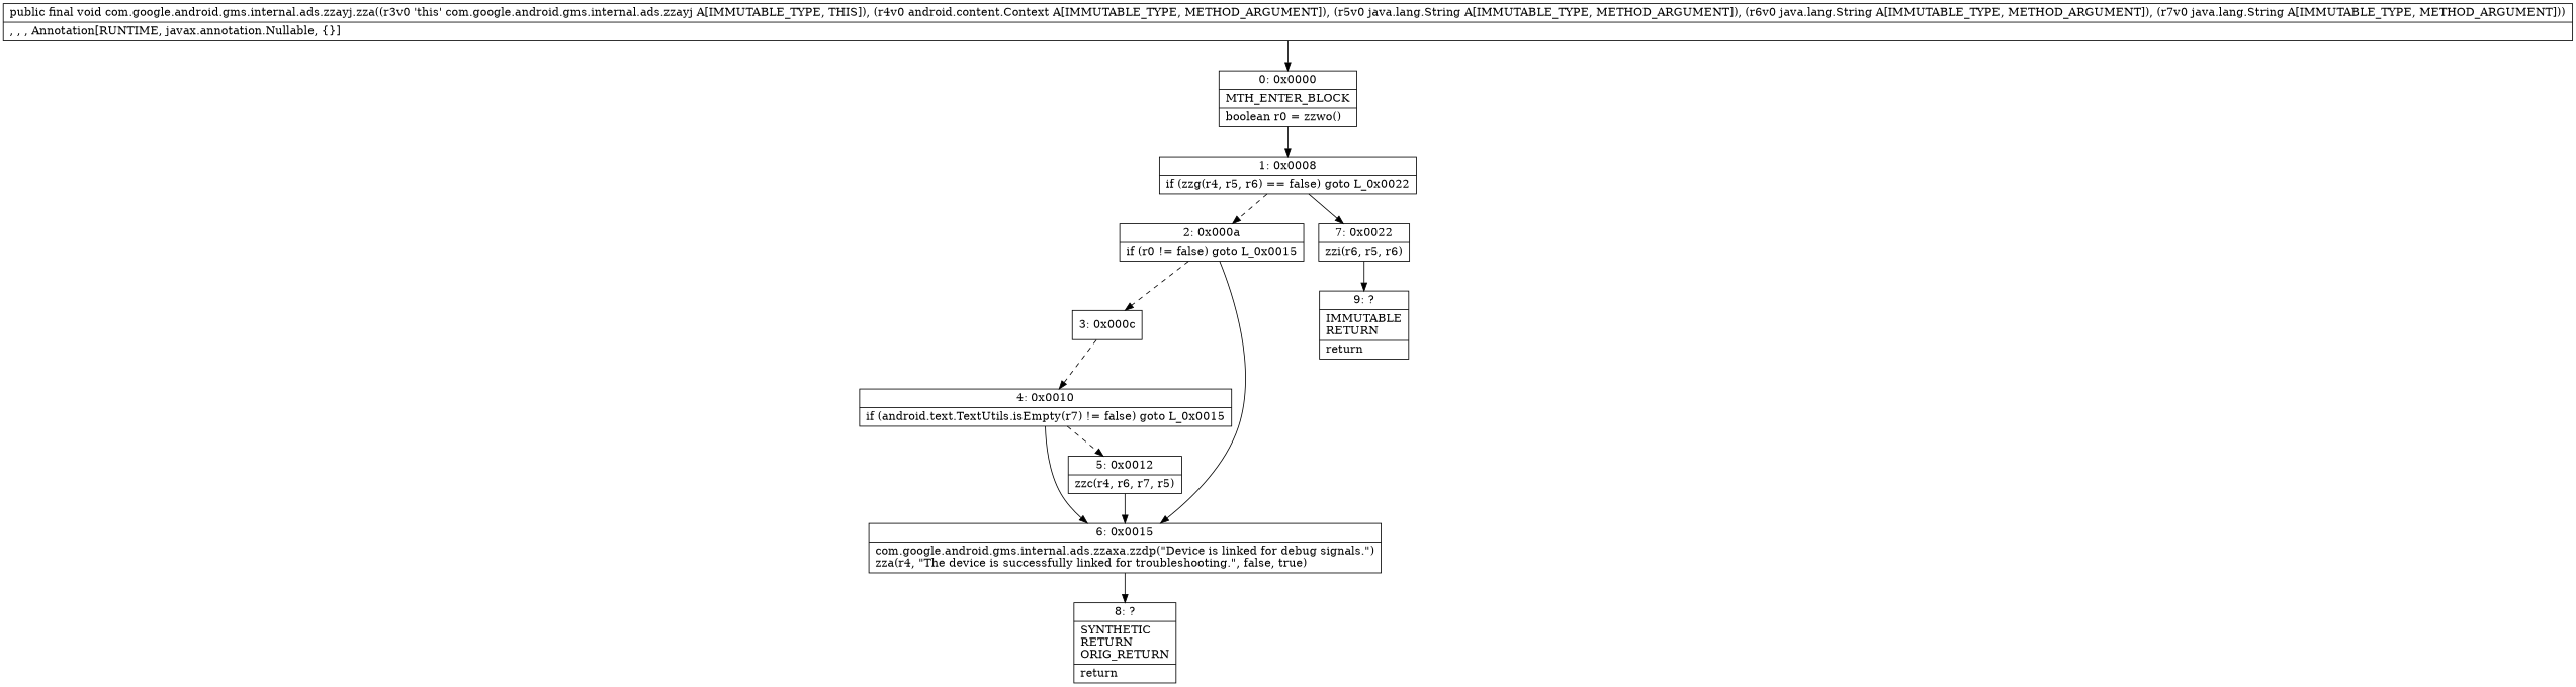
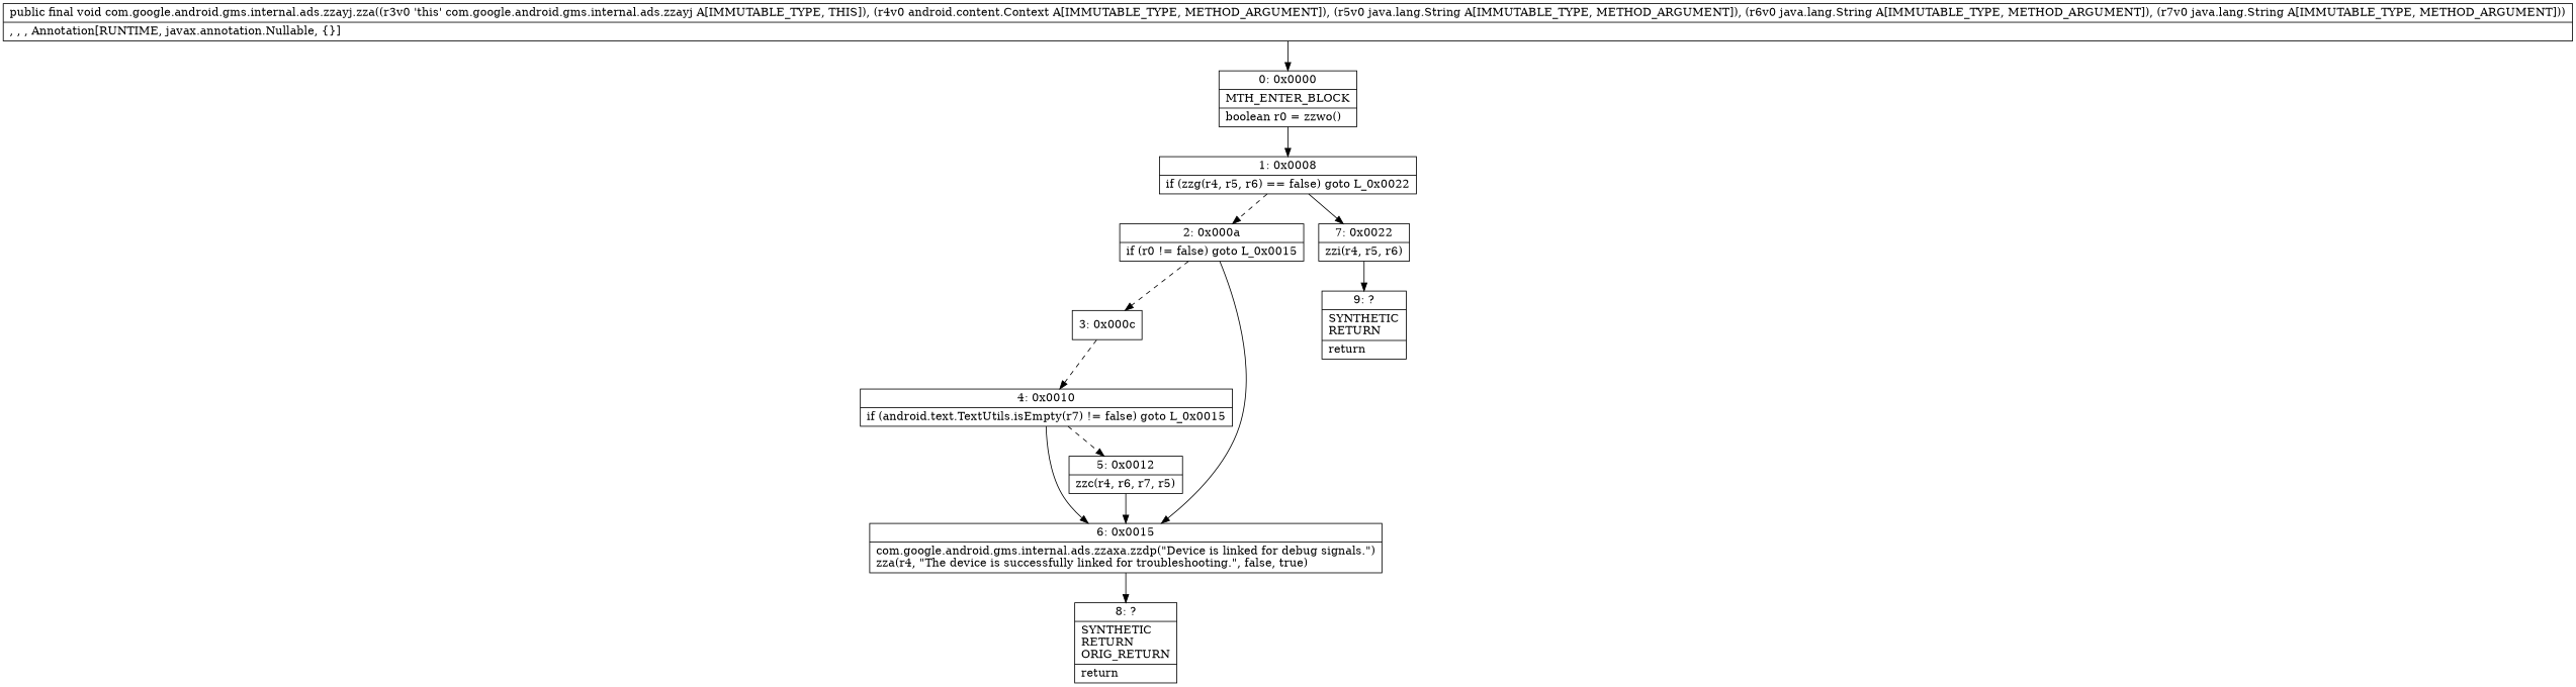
  digraph {
    node [shape=record]
    n1 [label="{0\:\ 0x0000|MTH_ENTER_BLOCK\l|boolean r0 = zzwo()\l}"]
    n2 [label="{1\:\ 0x0008|if (zzg(r4, r5, r6) == false) goto L_0x0022\l}"]
    n3 [label="{2\:\ 0x000a|if (r0 != false) goto L_0x0015\l}"]
-   n4 [label="{7\:\ 0x0022|zzi(r6, r5, r6)\l}"]
+   n4 [label="{7\:\ 0x0022|zzi(r4, r5, r6)\l}"]
    n5 [label="{3\:\ 0x000c}"]
    n6 [label="{6\:\ 0x0015|com.google.android.gms.internal.ads.zzaxa.zzdp(\"Device is linked for debug signals.\")\lzza(r4, \"The device is successfully linked for troubleshooting.\", false, true)\l}"]
-   n7 [label="{9\:\ ?|IMMUTABLE\lRETURN\l|return\l}"]
+   n7 [label="{9\:\ ?|SYNTHETIC\lRETURN\l|return\l}"]
    n8 [label="{4\:\ 0x0010|if (android.text.TextUtils.isEmpty(r7) != false) goto L_0x0015\l}"]
    n9 [label="{8\:\ ?|SYNTHETIC\lRETURN\lORIG_RETURN\l|return\l}"]
    n10 [label="{5\:\ 0x0012|zzc(r4, r6, r7, r5)\l}"]
    n11 [label="{public final void com.google.android.gms.internal.ads.zzayj.zza((r3v0 'this' com.google.android.gms.internal.ads.zzayj A[IMMUTABLE_TYPE, THIS]), (r4v0 android.content.Context A[IMMUTABLE_TYPE, METHOD_ARGUMENT]), (r5v0 java.lang.String A[IMMUTABLE_TYPE, METHOD_ARGUMENT]), (r6v0 java.lang.String A[IMMUTABLE_TYPE, METHOD_ARGUMENT]), (r7v0 java.lang.String A[IMMUTABLE_TYPE, METHOD_ARGUMENT]))  | , , , Annotation[RUNTIME, javax.annotation.Nullable, \{\}]\l}"]
    n1 -> n2
    n2 -> n3 [style=dashed]
    n2 -> n4
    n3 -> n5 [style=dashed]
    n3 -> n6
    n4 -> n7
    n5 -> n8 [style=dashed]
    n6 -> n9
    n8 -> n6
    n8 -> n10 [style=dashed]
    n10 -> n6
    n11 -> n1
  }
